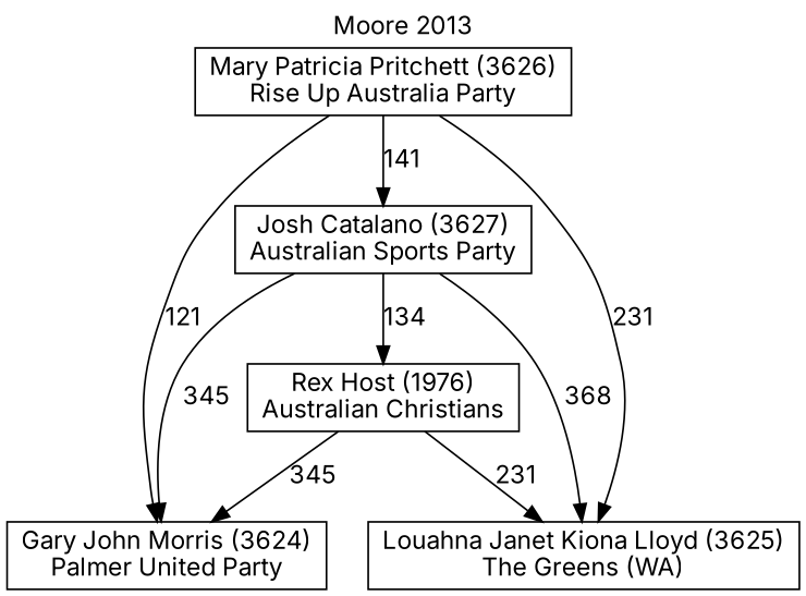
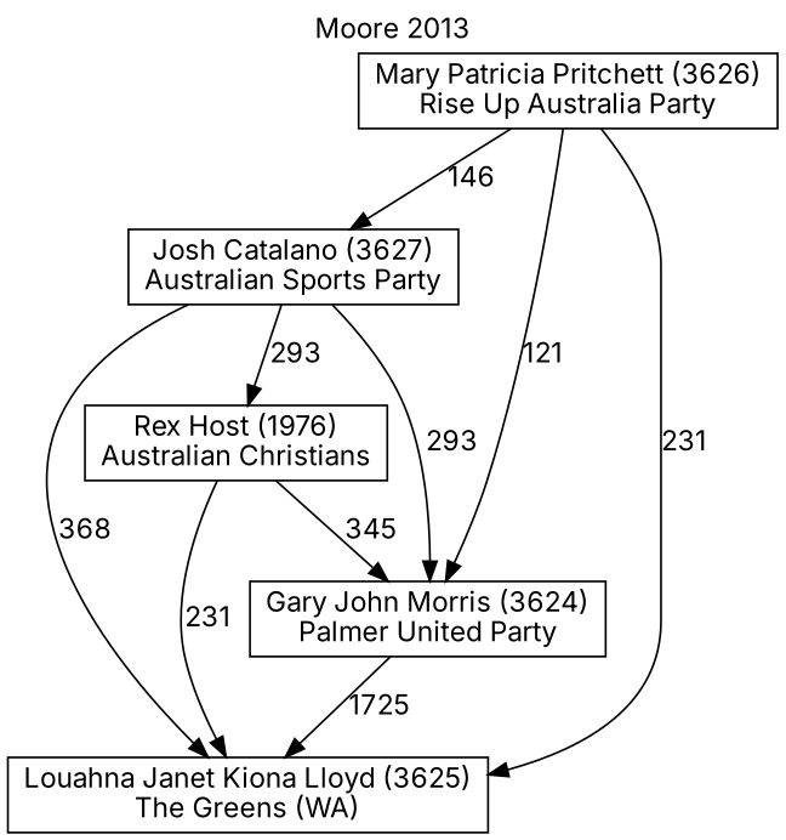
  digraph {
    fontname=Inter
    label="Moore 2013"
    labelloc=t
    mclimit=10
    node [fontname=Inter shape=box]
    edge [fontname=Inter]
    n1 [label="Gary John Morris (3624)\nPalmer United Party"]
    n2 [label="Louahna Janet Kiona Lloyd (3625)\nThe Greens (WA)"]
    n3 [label="Josh Catalano (3627)\nAustralian Sports Party"]
    n4 [label="Rex Host (1976)\nAustralian Christians"]
    n5 [label="Mary Patricia Pritchett (3626)\nRise Up Australia Party"]
-   n3 -> n1 [label=345]
+   n1 -> n2 [label=1725]
+   n3 -> n1 [label=293]
    n3 -> n2 [label=368]
-   n3 -> n4 [label=134]
+   n3 -> n4 [label=293]
    n4 -> n1 [label=345]
    n4 -> n2 [label=231]
    n5 -> n1 [label=121]
    n5 -> n2 [label=231]
-   n5 -> n3 [label=141]
+   n5 -> n3 [label=146]
  }
